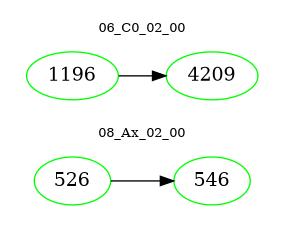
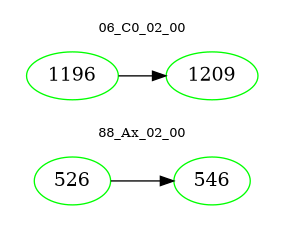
  digraph {
    rankdir=LR
    node [color=green]
    edge [color=black]
    n1 [label=526]
    n2 [label=546]
    n3 [label=1196]
-   n4 [label=4209]
+   n4 [label=1209]
    subgraph cluster_1 {
      color=white
      fontsize=10
-     label="08_Ax_02_00"
+     label="88_Ax_02_00"
      n1
      n2
    }
    subgraph cluster_2 {
      color=white
      fontsize=10
      label="06_C0_02_00"
      n3
      n4
    }
    n1 -> n2
    n3 -> n4
  }
